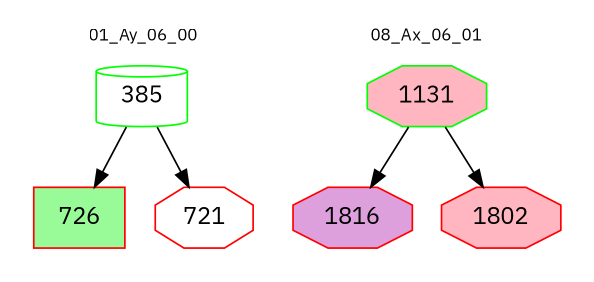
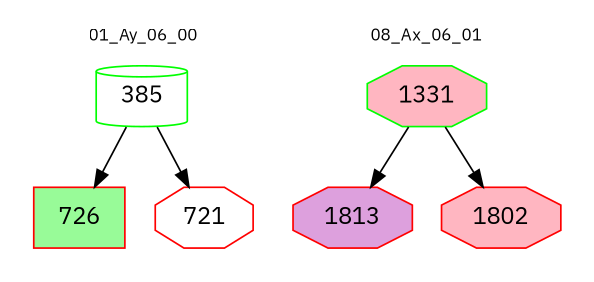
  digraph {
    fontname="IBM Plex Sans"
    node [color=red fillcolor=white fontname="IBM Plex Sans" shape=octagon style=filled]
    edge [color=black fontname="IBM Plex Sans"]
    n1 [color=green label=385 shape=cylinder]
    n2 [fillcolor=palegreen label=726 shape=box]
    n3 [label=721]
-   n4 [color=green fillcolor=lightpink label=1131]
-   n5 [fillcolor=plum label=1816]
+   n4 [color=green fillcolor=lightpink label=1331]
+   n5 [fillcolor=plum label=1813]
    n6 [fillcolor=lightpink label=1802]
    subgraph cluster_1 {
      color=white
      fontsize=10
      label="01_Ay_06_00"
      n1
      n2
      n3
    }
    subgraph cluster_2 {
      color=white
      fontsize=10
      label="08_Ax_06_01"
      n4
      n5
      n6
    }
    n1 -> n2
    n1 -> n3
    n4 -> n5
    n4 -> n6
  }
